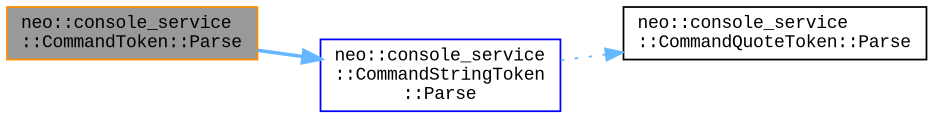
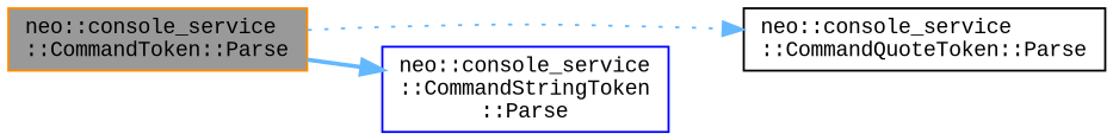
  digraph {
    fontname="Liberation Mono"
    rankdir=LR
    node [fillcolor=white fontname="Liberation Mono" fontsize=10 shape=box style=filled]
    edge [color=steelblue1 fontname="Liberation Mono" fontsize=10 labelfontname=Helvetica labelfontsize=10]
    n1 [color=darkorange fillcolor=grey60 fontcolor=black height=0.2 label="neo::console_service\l::CommandToken::Parse" width=0.4]
    n2 [color=black height=0.2 label="neo::console_service\l::CommandQuoteToken::Parse" width=0.4]
    n3 [color=blue height=0.2 label="neo::console_service\l::CommandStringToken\l::Parse" width=0.4]
-   n3 -> n2 [style=dotted]
+   n1 -> n2 [style=dotted]
    n1 -> n3 [style=bold]
  }
